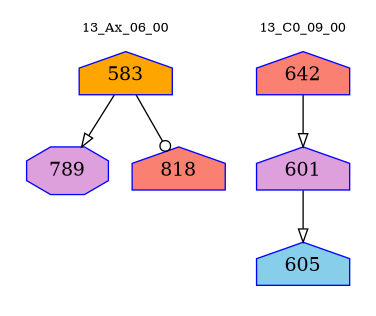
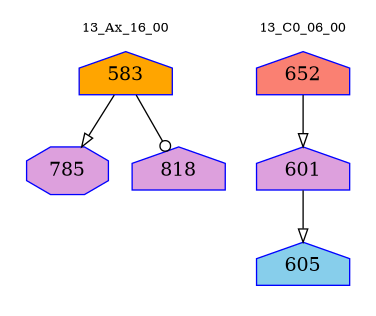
  digraph {
    node [color=blue fillcolor=plum shape=house style=filled]
    edge [arrowhead=onormal color=black]
    n1 [fillcolor=orange label=583]
-   n2 [label=789 shape=octagon]
-   n3 [fillcolor=salmon label=818]
+   n2 [label=785 shape=octagon]
+   n3 [label=818]
    n4 [label=601]
    n5 [fillcolor=skyblue label=605]
-   n6 [fillcolor=salmon label=642]
+   n6 [fillcolor=salmon label=652]
    subgraph cluster_1 {
      color=white
      fontsize=10
-     label="13_Ax_06_00"
+     label="13_Ax_16_00"
      n1
      n2
      n3
    }
    subgraph cluster_2 {
      color=white
      fontsize=10
-     label="13_C0_09_00"
+     label="13_C0_06_00"
      n4
      n5
      n6
    }
    n1 -> n2
    n1 -> n3 [arrowhead=odot]
    n4 -> n5
    n6 -> n4
  }
